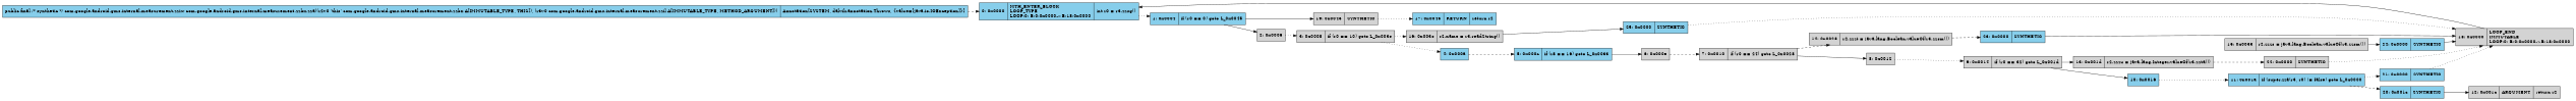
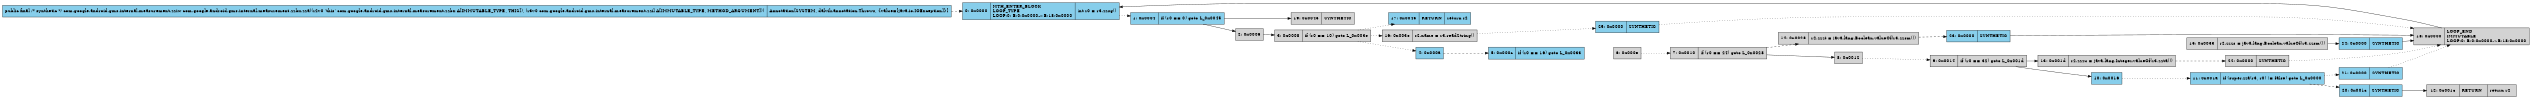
  digraph {
    rankdir=LR
    node [fillcolor=lightgrey shape=record style=filled]
    edge [style=solid]
    n1 [fillcolor=skyblue label="{0\:\ 0x0000|MTH_ENTER_BLOCK\lLOOP_TYPE\lLOOP:0: B:0:0x0000\-\>B:18:0x0000\l|int r0 = r3.zzsg()\l}"]
    n2 [fillcolor=skyblue label="{1\:\ 0x0004|if (r0 == 0) goto L_0x0045\l}"]
    n3 [label="{2\:\ 0x0006}"]
    n4 [label="{19\:\ 0x0045|SYNTHETIC\l}"]
    n5 [label="{3\:\ 0x0008|if (r0 == 10) goto L_0x003e\l}"]
    n6 [fillcolor=skyblue label="{17\:\ 0x0045|RETURN\l|return r2\l}"]
    n7 [fillcolor=skyblue label="{4\:\ 0x000a}"]
    n8 [label="{16\:\ 0x003e|r2.name = r3.readString()\l}"]
-   n9 [fillcolor=skyblue label="{5\:\ 0x000c|if (r8 == 16) goto L_0x0033\l}"]
+   n9 [fillcolor=skyblue label="{5\:\ 0x000c|if (r0 == 16) goto L_0x0033\l}"]
    n10 [fillcolor=skyblue label="{25\:\ 0x0000|SYNTHETIC\l}"]
    n11 [label="{6\:\ 0x000e}"]
    n12 [label="{7\:\ 0x0010|if (r0 == 24) goto L_0x0028\l}"]
    n13 [label="{15\:\ 0x0033|r2.zzzs = java.lang.Boolean.valueOf(r3.zzsm())\l}"]
    n14 [fillcolor=skyblue label="{24\:\ 0x0000|SYNTHETIC\l}"]
    n15 [label="{8\:\ 0x0012}"]
    n16 [label="{14\:\ 0x0028|r2.zzzt = java.lang.Boolean.valueOf(r3.zzsm())\l}"]
    n17 [label="{9\:\ 0x0014|if (r0 == 32) goto L_0x001d\l}"]
    n18 [fillcolor=skyblue label="{23\:\ 0x0000|SYNTHETIC\l}"]
    n19 [fillcolor=skyblue label="{10\:\ 0x0016}"]
    n20 [label="{13\:\ 0x001d|r2.zzzu = java.lang.Integer.valueOf(r3.zzta())\l}"]
    n21 [fillcolor=skyblue label="{11\:\ 0x001a|if (super.zza(r3, r0) != false) goto L_0x0000\l}"]
    n22 [label="{22\:\ 0x0000|SYNTHETIC\l}"]
    n23 [fillcolor=skyblue label="{20\:\ 0x001c|SYNTHETIC\l}"]
    n24 [fillcolor=skyblue label="{21\:\ 0x0000|SYNTHETIC\l}"]
-   n25 [label="{12\:\ 0x001c|ARGUMENT\l|return r2\l}"]
+   n25 [label="{12\:\ 0x001c|RETURN\l|return r2\l}"]
    n26 [label="{18\:\ 0x0000|LOOP_END\lIMMUTABLE\lLOOP:0: B:0:0x0000\-\>B:18:0x0000\l}"]
    n27 [fillcolor=skyblue label="{public final \/* synthetic *\/ com.google.android.gms.internal.measurement.zziw com.google.android.gms.internal.measurement.zzbx.zza((r2v0 'this' com.google.android.gms.internal.measurement.zzbx A[IMMUTABLE_TYPE, THIS]), (r3v0 com.google.android.gms.internal.measurement.zzil A[IMMUTABLE_TYPE, METHOD_ARGUMENT]))  | Annotation[SYSTEM, dalvik.annotation.Throws, \{value=[java.io.IOException]\}]\l}"]
    n1 -> n2 [style=dotted]
    n2 -> n3
    n2 -> n4
-   n3 -> n5 [style=dotted]
-   n4 -> n6 [style=dotted]
+   n3 -> n5
+   n5 -> n6 [style=dotted]
    n5 -> n7 [style=dotted]
    n5 -> n8 [style=dotted]
    n7 -> n9 [style=dashed]
-   n8 -> n10
-   n9 -> n11
+   n8 -> n10 [style=dotted]
    n10 -> n26 [style=dotted]
-   n11 -> n12 [style=dashed]
+   n11 -> n12 [style=dotted]
    n12 -> n15
    n12 -> n16 [style=dashed]
    n13 -> n14
    n14 -> n26
    n15 -> n17 [style=dotted]
    n16 -> n18 [style=dashed]
    n17 -> n19
    n17 -> n20
    n18 -> n26
    n19 -> n21 [style=dotted]
    n20 -> n22 [style=dashed]
    n21 -> n23 [style=dashed]
    n21 -> n24 [style=dotted]
    n22 -> n26 [style=dotted]
    n23 -> n25
    n24 -> n26 [style=dotted]
    n26 -> n1
    n27 -> n1 [style=dashed]
  }
